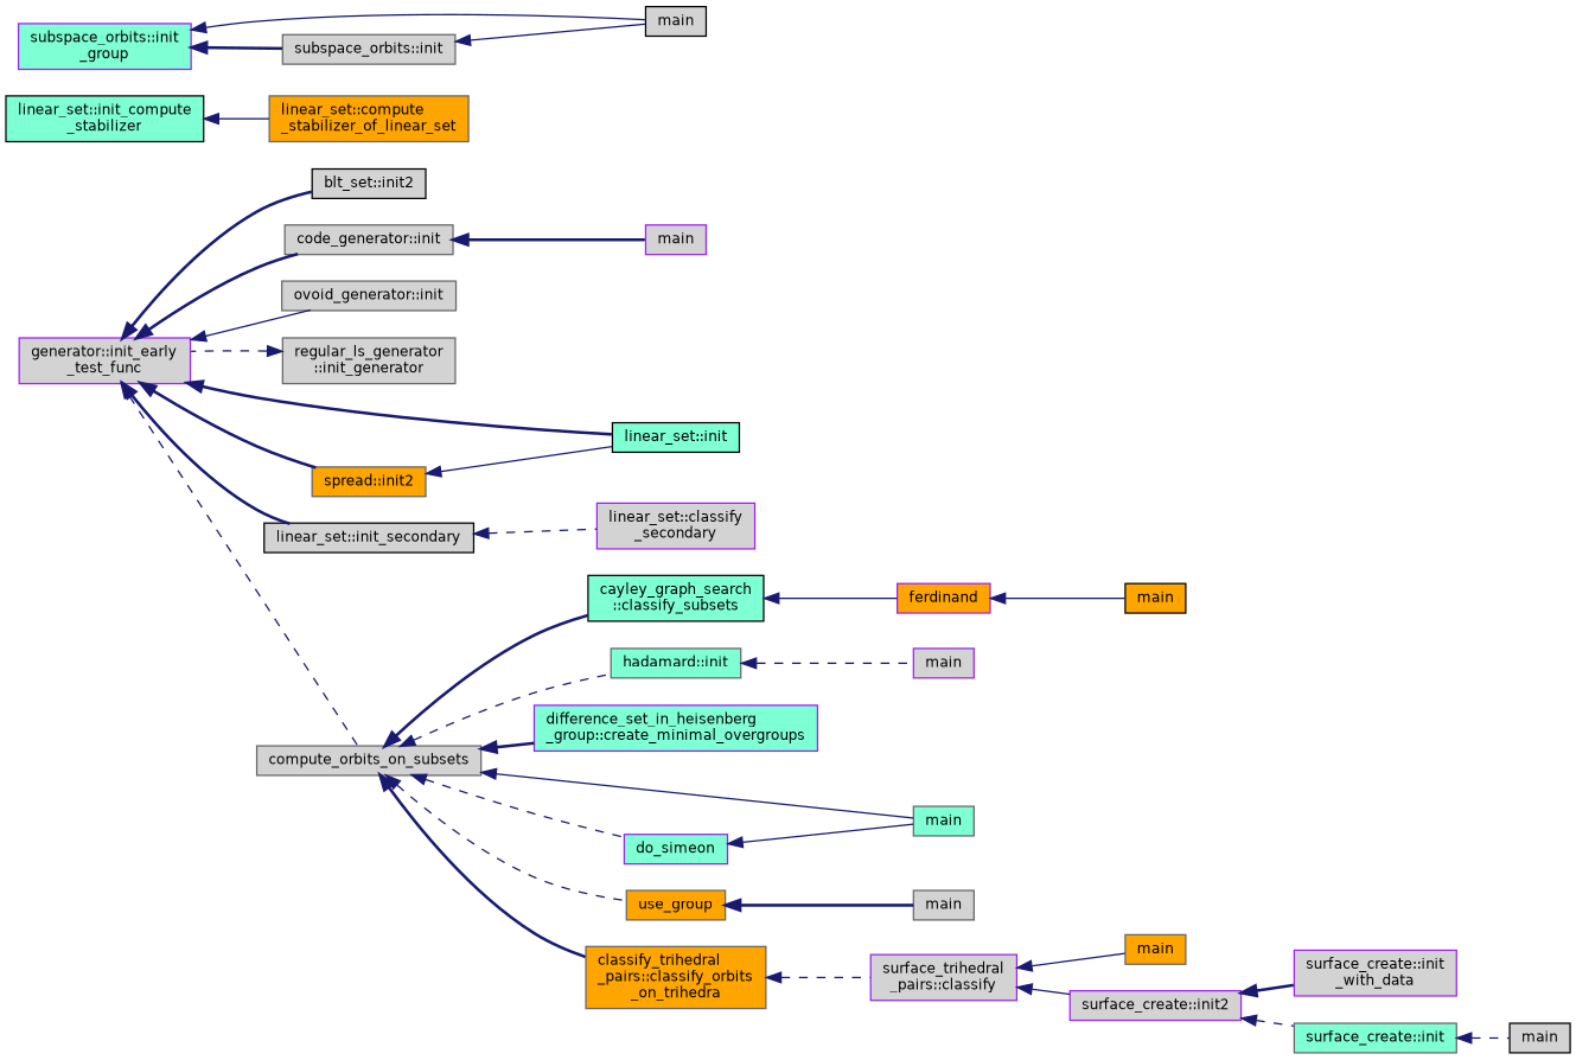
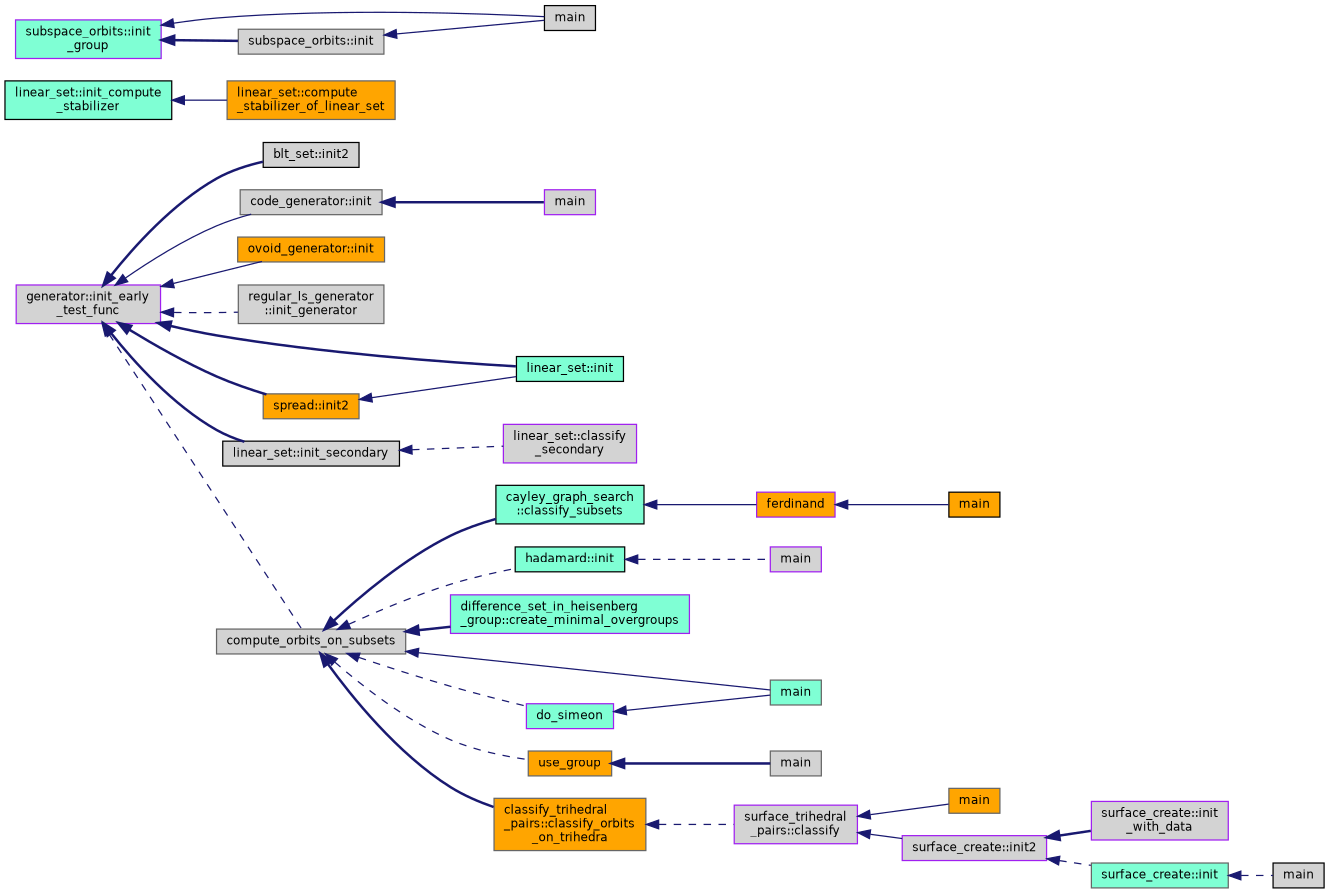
  digraph {
    fontname="DejaVu Sans"
    rankdir=LR
    node [color=gray40 fillcolor=lightgrey fontname="DejaVu Sans" fontsize=10 shape=record style=filled]
    edge [color=midnightblue dir=back fontname="DejaVu Sans" fontsize=10 labelfontname=Helvetica labelfontsize=10 style=bold]
    n1 [color=purple fontcolor=black height=0.2 label="generator::init_early\l_test_func" width=0.4]
    n2 [color=black height=0.2 label="blt_set::init2" width=0.4]
    n3 [height=0.2 label="code_generator::init" width=0.4]
-   n4 [height=0.2 label="ovoid_generator::init" width=0.4]
+   n4 [fillcolor=orange height=0.2 label="ovoid_generator::init" width=0.4]
    n5 [height=0.2 label="regular_ls_generator\l::init_generator" width=0.4]
    n6 [color=black fillcolor=aquamarine height=0.2 label="linear_set::init" width=0.4]
    n7 [color=black height=0.2 label="linear_set::init_secondary" width=0.4]
    n8 [height=0.2 label=compute_orbits_on_subsets width=0.4]
    n9 [fillcolor=orange height=0.2 label="spread::init2" width=0.4]
    n10 [color=purple height=0.2 label=main width=0.4]
    n11 [color=purple height=0.2 label="linear_set::classify\l_secondary" width=0.4]
    n12 [color=black fillcolor=aquamarine height=0.2 label="linear_set::init_compute\l_stabilizer" width=0.4]
    n13 [fillcolor=orange height=0.2 label="linear_set::compute\l_stabilizer_of_linear_set" width=0.4]
    n14 [color=black fillcolor=aquamarine height=0.2 label="cayley_graph_search\l::classify_subsets" width=0.4]
-   n15 [fillcolor=aquamarine height=0.2 label="hadamard::init" width=0.4]
+   n15 [color=black fillcolor=aquamarine height=0.2 label="hadamard::init" width=0.4]
    n16 [color=purple fillcolor=aquamarine height=0.2 label="difference_set_in_heisenberg\l_group::create_minimal_overgroups" width=0.4]
    n17 [fillcolor=aquamarine height=0.2 label=main width=0.4]
    n18 [color=purple fillcolor=aquamarine height=0.2 label=do_simeon width=0.4]
    n19 [fillcolor=orange height=0.2 label=use_group width=0.4]
    n20 [fillcolor=orange height=0.2 label="classify_trihedral\l_pairs::classify_orbits\l_on_trihedra" width=0.4]
    n21 [color=purple fillcolor=aquamarine height=0.2 label="subspace_orbits::init\l_group" width=0.4]
    n22 [color=black height=0.2 label=main width=0.4]
    n23 [height=0.2 label="subspace_orbits::init" width=0.4]
    n24 [color=purple fillcolor=orange height=0.2 label=ferdinand width=0.4]
    n25 [color=purple height=0.2 label=main width=0.4]
    n26 [height=0.2 label=main width=0.4]
    n27 [color=purple height=0.2 label="surface_trihedral\l_pairs::classify" width=0.4]
    n28 [color=black fillcolor=orange height=0.2 label=main width=0.4]
    n29 [fillcolor=orange height=0.2 label=main width=0.4]
    n30 [color=purple height=0.2 label="surface_create::init2" width=0.4]
    n31 [color=purple height=0.2 label="surface_create::init\l_with_data" width=0.4]
    n32 [fillcolor=aquamarine height=0.2 label="surface_create::init" width=0.4]
    n33 [color=black height=0.2 label=main width=0.4]
    n1 -> n2
-   n1 -> n3
+   n1 -> n3 [style=solid]
    n1 -> n4 [style=solid]
-   n5 -> n1 [style=dashed]
+   n1 -> n5 [style=dashed]
    n1 -> n6
    n1 -> n7
    n1 -> n8 [style=dashed]
    n1 -> n9
    n3 -> n10
    n7 -> n11 [style=dashed]
    n8 -> n14
    n8 -> n15 [style=dashed]
    n8 -> n16
    n8 -> n17 [style=solid]
    n8 -> n18 [style=dashed]
    n8 -> n19 [style=dashed]
    n8 -> n20
    n9 -> n6 [style=solid]
    n12 -> n13 [style=solid]
    n14 -> n24 [style=solid]
    n15 -> n25 [style=dashed]
    n18 -> n17 [style=solid]
    n19 -> n26
    n20 -> n27 [style=dashed]
    n21 -> n22 [style=solid]
    n21 -> n23
    n23 -> n22 [style=solid]
    n24 -> n28 [style=solid]
    n27 -> n29 [style=solid]
    n27 -> n30 [style=solid]
    n30 -> n31
    n30 -> n32 [style=dashed]
    n32 -> n33 [style=dashed]
  }
